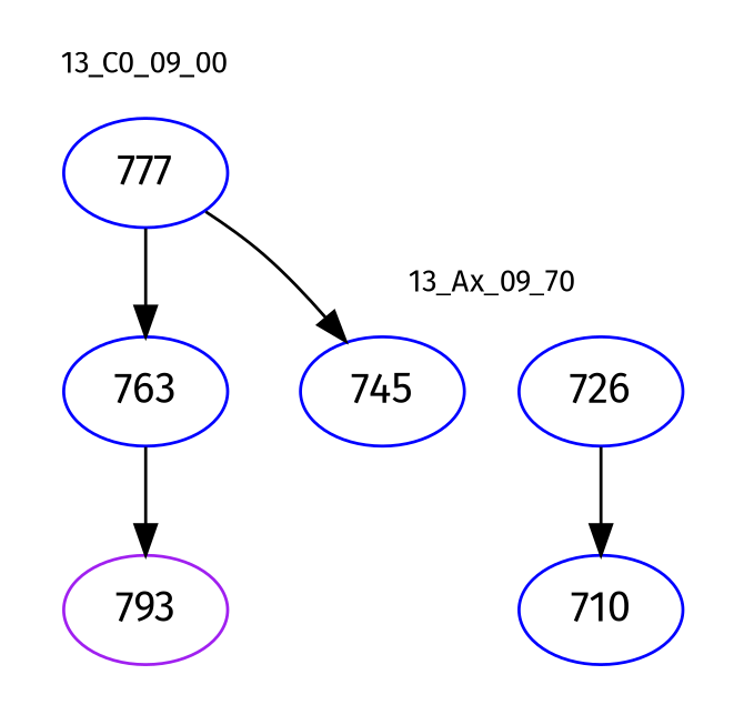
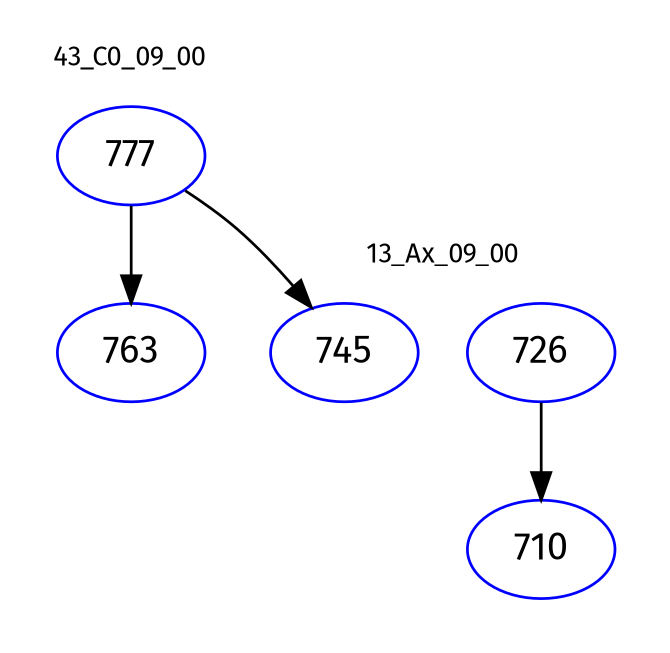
  digraph {
    fontname="Fira Sans"
    node [color=blue fontname="Fira Sans"]
    edge [color=black fontname="Fira Sans"]
    n1 [label=726]
    n2 [label=710]
    n3 [label=745]
    n4 [label=777]
    n5 [label=763]
-   n6 [color=purple label=793]
    subgraph cluster_1 {
      color=white
      fontsize=10
-     label="13_Ax_09_70"
+     label="13_Ax_09_00"
      n1
      n2
      n3
    }
    subgraph cluster_2 {
      color=white
      fontsize=10
-     label="13_C0_09_00"
+     label="43_C0_09_00"
      n4
      n5
-     n6
    }
    n1 -> n2
    n4 -> n3
    n4 -> n5
-   n5 -> n6
  }
